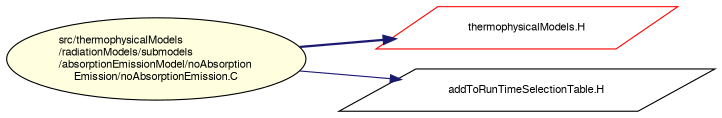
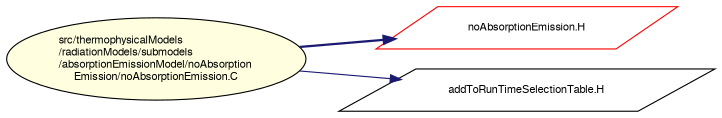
  digraph {
    rankdir=LR
    node [color=black fillcolor=white fontname=FreeSans fontsize=10 shape=parallelogram style=filled]
    edge [color=midnightblue fontname=FreeSans fontsize=10 labelfontname=FreeSans labelfontsize=10]
    n1 [fillcolor=lightyellow fontcolor=black height=0.2 label="src/thermophysicalModels\l/radiationModels/submodels\l/absorptionEmissionModel/noAbsorption\lEmission/noAbsorptionEmission.C" shape=ellipse width=0.4]
-   n2 [color=red height=0.2 label="thermophysicalModels.H" width=0.4]
+   n2 [color=red height=0.2 label="noAbsorptionEmission.H" width=0.4]
    n3 [height=0.2 label="addToRunTimeSelectionTable.H" width=0.4]
    n1 -> n2 [style=bold]
    n1 -> n3 [style=solid]
  }
